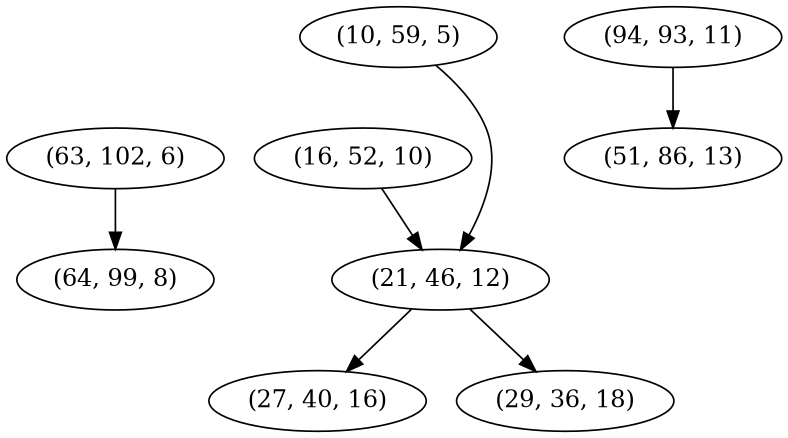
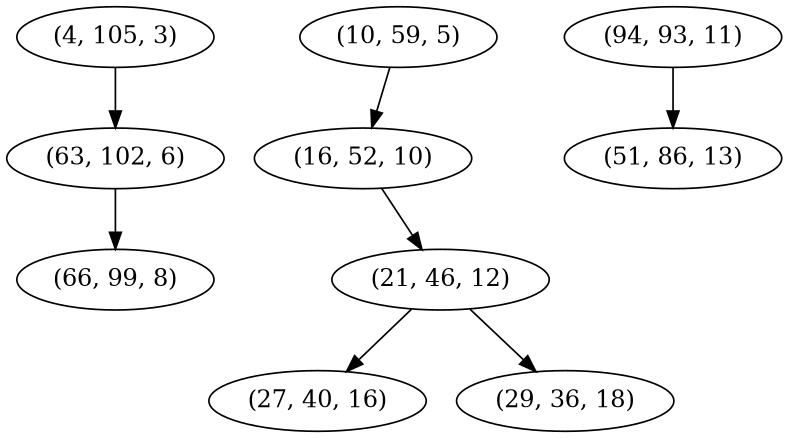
  digraph {
+   "(4, 105, 3)"
    "(63, 102, 6)"
    "(10, 59, 5)"
    "(16, 52, 10)"
-   "(66, 99, 8)" [label="(64, 99, 8)"]
+   "(66, 99, 8)"
    "(21, 46, 12)"
    "(27, 40, 16)"
    "(29, 36, 18)"
    n9 [label="(94, 93, 11)"]
    n10 [label="(51, 86, 13)"]
+   "(4, 105, 3)" -> "(63, 102, 6)"
    "(63, 102, 6)" -> "(66, 99, 8)"
-   "(10, 59, 5)" -> "(21, 46, 12)"
+   "(10, 59, 5)" -> "(16, 52, 10)"
    "(16, 52, 10)" -> "(21, 46, 12)"
    "(21, 46, 12)" -> "(27, 40, 16)"
    "(21, 46, 12)" -> "(29, 36, 18)"
    n9 -> n10
  }
